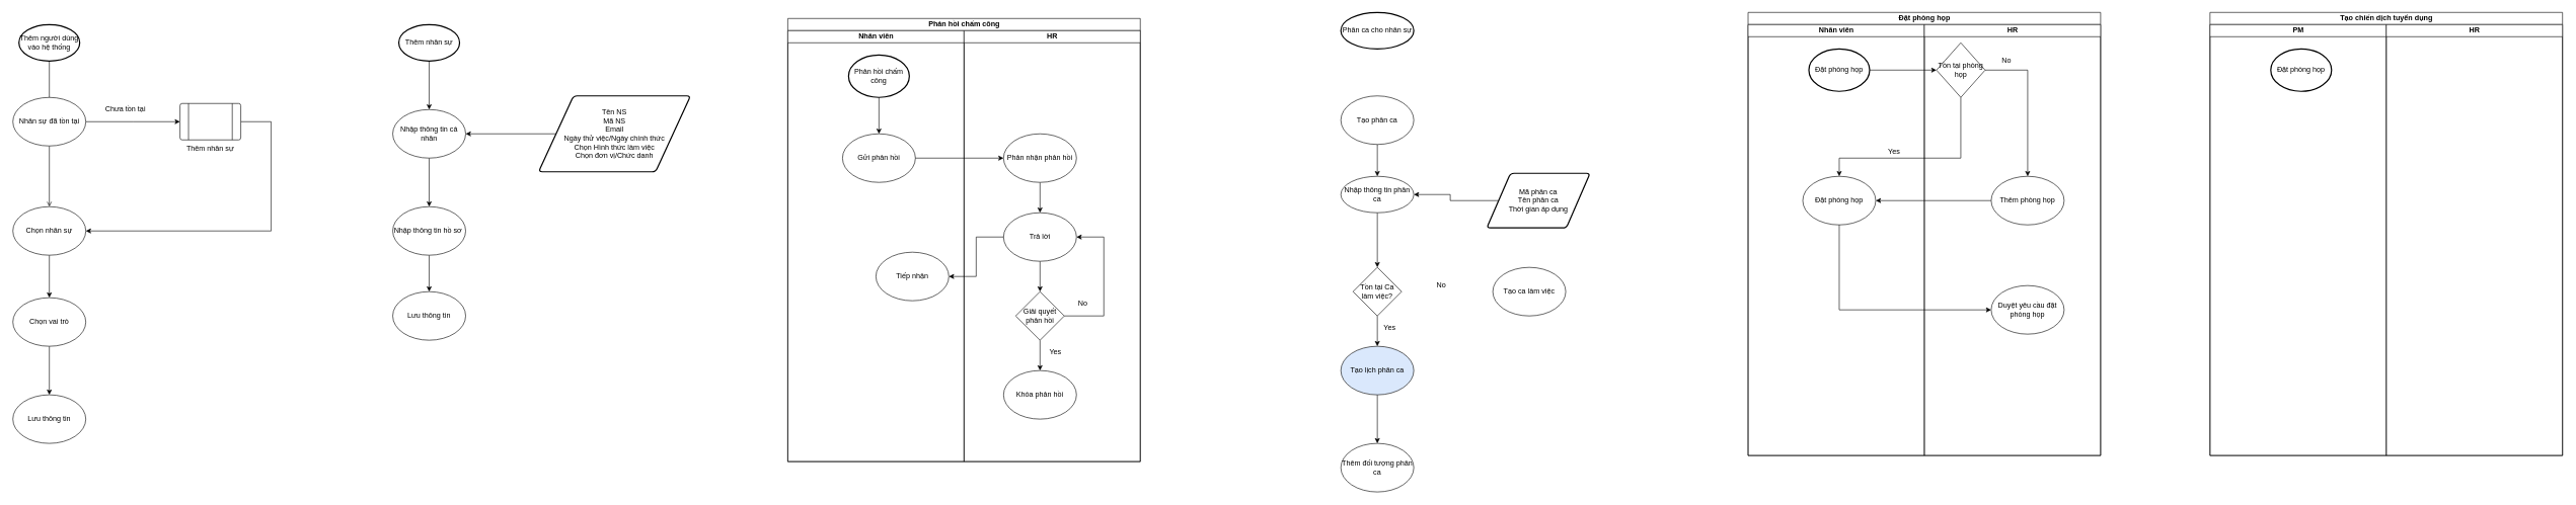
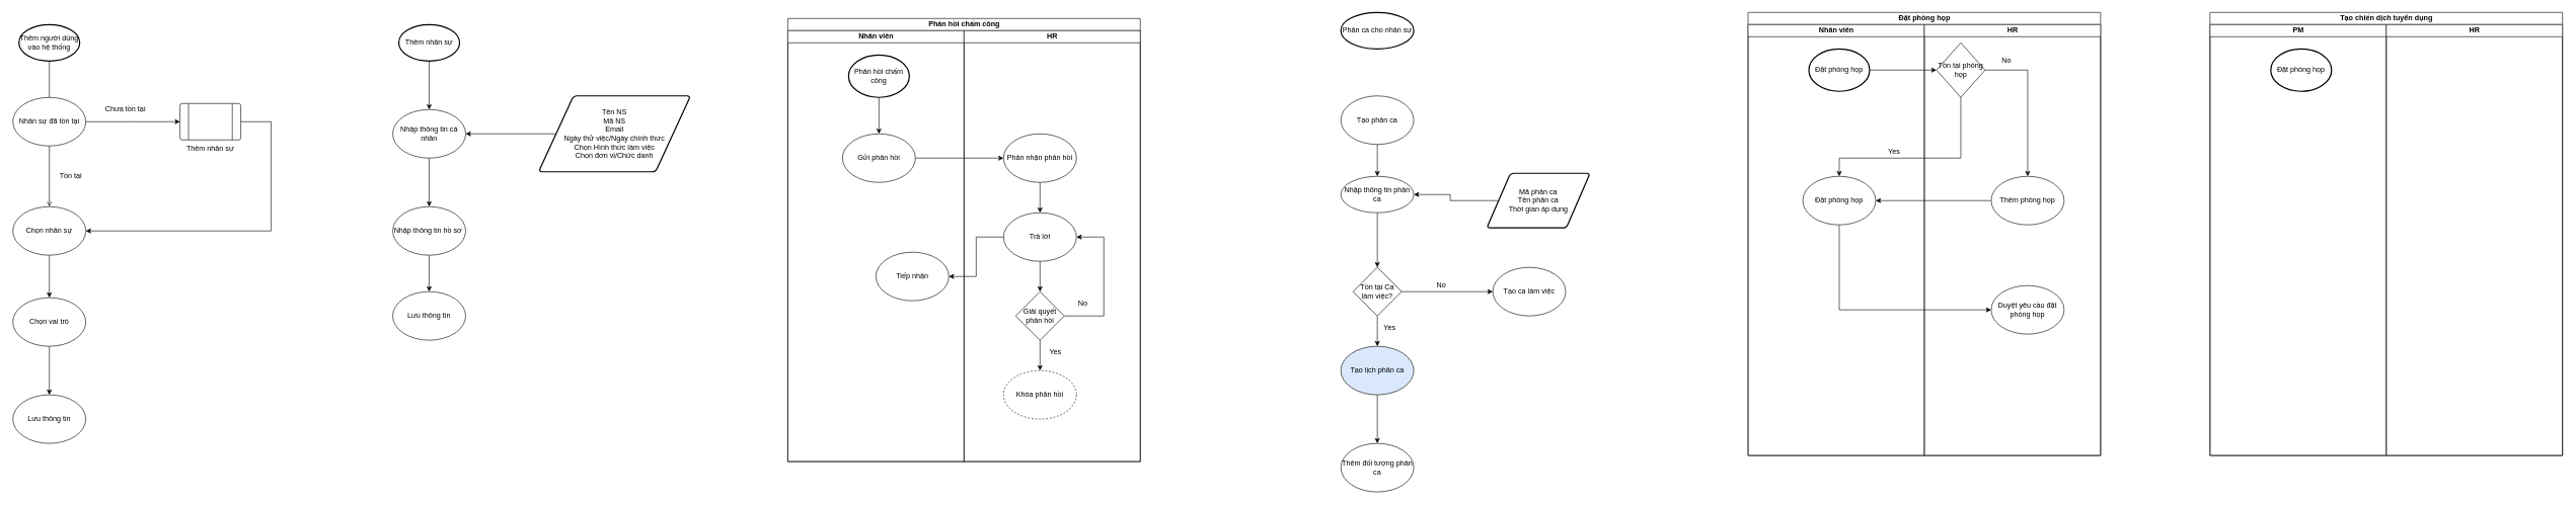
  <mxCell id="0" />
  <mxCell id="1" parent="0" />
  <mxCell id="2" style="edgeStyle=orthogonalEdgeStyle;rounded=0;orthogonalLoop=1;jettySize=auto;html=1;exitX=0.5;exitY=1;exitDx=0;exitDy=0;endArrow=open;" edge="1" parent="1" source="4" target="6"><mxGeometry relative="1" as="geometry" /></mxCell>
  <mxCell id="3" style="edgeStyle=orthogonalEdgeStyle;rounded=0;orthogonalLoop=1;jettySize=auto;html=1;entryX=0;entryY=0.5;entryDx=0;entryDy=0;" edge="1" parent="1" source="4"><mxGeometry relative="1" as="geometry"><mxPoint x="295" y="200" as="targetPoint" /></mxGeometry></mxCell>
  <mxCell id="4" value="Nhân sự đã tồn tại" style="ellipse;whiteSpace=wrap;html=1;" vertex="1" parent="1"><mxGeometry x="20" y="160" width="120" height="80" as="geometry" /></mxCell>
  <mxCell id="5" style="edgeStyle=orthogonalEdgeStyle;rounded=0;orthogonalLoop=1;jettySize=auto;html=1;exitX=0.5;exitY=1;exitDx=0;exitDy=0;entryX=0.5;entryY=0;entryDx=0;entryDy=0;" edge="1" parent="1" source="6" target="12"><mxGeometry relative="1" as="geometry" /></mxCell>
  <mxCell id="6" value="Chọn nhân sự" style="ellipse;whiteSpace=wrap;html=1;" vertex="1" parent="1"><mxGeometry x="20" y="340" width="120" height="80" as="geometry" /></mxCell>
+ <mxCell id="7" value="Tồn tại" style="text;html=1;align=center;verticalAlign=middle;resizable=0;points=[];autosize=1;" vertex="1" parent="1"><mxGeometry x="90" y="280" width="50" height="20" as="geometry" /></mxCell>
  <mxCell id="8" value="Chưa tồn tại" style="text;html=1;align=center;verticalAlign=middle;resizable=0;points=[];autosize=1;" vertex="1" parent="1"><mxGeometry x="165" y="170" width="80" height="20" as="geometry" /></mxCell>
  <mxCell id="9" style="edgeStyle=orthogonalEdgeStyle;rounded=0;orthogonalLoop=1;jettySize=auto;html=1;entryX=1;entryY=0.5;entryDx=0;entryDy=0;" edge="1" parent="1" source="10" target="6"><mxGeometry relative="1" as="geometry"><Array as="points"><mxPoint x="445" y="200" /><mxPoint x="445" y="380" /></Array></mxGeometry></mxCell>
  <mxCell id="10" value="Thêm nhân sự" style="verticalLabelPosition=bottom;verticalAlign=top;html=1;shape=process;whiteSpace=wrap;rounded=1;size=0.14;arcSize=6;" vertex="1" parent="1"><mxGeometry x="295" y="170" width="100" height="60" as="geometry" /></mxCell>
  <mxCell id="11" style="edgeStyle=orthogonalEdgeStyle;rounded=0;orthogonalLoop=1;jettySize=auto;html=1;" edge="1" parent="1" source="12" target="19"><mxGeometry relative="1" as="geometry" /></mxCell>
  <mxCell id="12" value="Chọn vai trò" style="ellipse;whiteSpace=wrap;html=1;" vertex="1" parent="1"><mxGeometry x="20" y="490" width="120" height="80" as="geometry" /></mxCell>
  <mxCell id="13" style="edgeStyle=orthogonalEdgeStyle;rounded=0;orthogonalLoop=1;jettySize=auto;html=1;entryX=0.5;entryY=0;entryDx=0;entryDy=0;endArrow=none;" edge="1" parent="1" source="14" target="4"><mxGeometry relative="1" as="geometry" /></mxCell>
  <mxCell id="14" value="Thêm người dùng vào hệ thống" style="strokeWidth=2;html=1;shape=mxgraph.flowchart.start_1;whiteSpace=wrap;" vertex="1" parent="1"><mxGeometry x="30" y="40" width="100" height="60" as="geometry" /></mxCell>
  <mxCell id="15" style="edgeStyle=orthogonalEdgeStyle;rounded=0;orthogonalLoop=1;jettySize=auto;html=1;" edge="1" parent="1" source="16" target="18"><mxGeometry relative="1" as="geometry" /></mxCell>
  <mxCell id="16" value="Thêm nhân sự" style="strokeWidth=2;html=1;shape=mxgraph.flowchart.start_1;whiteSpace=wrap;" vertex="1" parent="1"><mxGeometry x="655" y="40" width="100" height="60" as="geometry" /></mxCell>
  <mxCell id="17" style="edgeStyle=orthogonalEdgeStyle;rounded=0;orthogonalLoop=1;jettySize=auto;html=1;entryX=0.5;entryY=0;entryDx=0;entryDy=0;" edge="1" parent="1" source="18" target="24"><mxGeometry relative="1" as="geometry" /></mxCell>
  <mxCell id="18" value="Nhập thông tin cá nhân" style="ellipse;whiteSpace=wrap;html=1;" vertex="1" parent="1"><mxGeometry x="645" y="180" width="120" height="80" as="geometry" /></mxCell>
  <mxCell id="19" value="Lưu thông tin" style="ellipse;whiteSpace=wrap;html=1;" vertex="1" parent="1"><mxGeometry x="20" y="650" width="120" height="80" as="geometry" /></mxCell>
  <mxCell id="20" value="Lưu thông tin" style="ellipse;whiteSpace=wrap;html=1;" vertex="1" parent="1"><mxGeometry x="645" y="480" width="120" height="80" as="geometry" /></mxCell>
  <mxCell id="21" style="edgeStyle=orthogonalEdgeStyle;rounded=0;orthogonalLoop=1;jettySize=auto;html=1;entryX=1;entryY=0.5;entryDx=0;entryDy=0;" edge="1" parent="1" source="22" target="18"><mxGeometry relative="1" as="geometry" /></mxCell>
  <mxCell id="22" value="Tên NS&lt;br&gt;Mã NS&lt;br&gt;Email&lt;br&gt;Ngày thử việc/Ngày chính thức&lt;br&gt;Chọn Hình thức làm việc&lt;br&gt;Chọn đơn vị/Chức danh" style="shape=parallelogram;html=1;strokeWidth=2;perimeter=parallelogramPerimeter;whiteSpace=wrap;rounded=1;arcSize=12;size=0.23;" vertex="1" parent="1"><mxGeometry x="885" y="157.5" width="250" height="125" as="geometry" /></mxCell>
  <mxCell id="23" style="edgeStyle=orthogonalEdgeStyle;rounded=0;orthogonalLoop=1;jettySize=auto;html=1;entryX=0.5;entryY=0;entryDx=0;entryDy=0;" edge="1" parent="1" source="24" target="20"><mxGeometry relative="1" as="geometry" /></mxCell>
  <mxCell id="24" value="Nhập thông tin hồ sơ&amp;nbsp;" style="ellipse;whiteSpace=wrap;html=1;" vertex="1" parent="1"><mxGeometry x="645" y="340" width="120" height="80" as="geometry" /></mxCell>
  <mxCell id="25" value="Phản hồi chấm công" style="swimlane;html=1;childLayout=stackLayout;resizeParent=1;resizeParentMax=0;startSize=20;" vertex="1" parent="1"><mxGeometry x="1295" y="30" width="580" height="730" as="geometry" /></mxCell>
  <mxCell id="26" value="Nhân viên" style="swimlane;html=1;startSize=20;" vertex="1" parent="25"><mxGeometry y="20" width="290" height="710" as="geometry" /></mxCell>
  <mxCell id="27" style="edgeStyle=orthogonalEdgeStyle;rounded=0;orthogonalLoop=1;jettySize=auto;html=1;entryX=0.5;entryY=0;entryDx=0;entryDy=0;" edge="1" parent="26" source="28" target="29"><mxGeometry relative="1" as="geometry" /></mxCell>
  <mxCell id="28" value="Phản hồi chấm công" style="strokeWidth=2;html=1;shape=mxgraph.flowchart.start_2;whiteSpace=wrap;" vertex="1" parent="26"><mxGeometry x="100" y="40" width="100" height="70" as="geometry" /></mxCell>
  <mxCell id="29" value="Gửi phản hồi" style="ellipse;whiteSpace=wrap;html=1;" vertex="1" parent="26"><mxGeometry x="90" y="170" width="120" height="80" as="geometry" /></mxCell>
  <mxCell id="30" value="Tiếp nhận" style="ellipse;whiteSpace=wrap;html=1;" vertex="1" parent="26"><mxGeometry x="145" y="365" width="120" height="80" as="geometry" /></mxCell>
  <mxCell id="31" value="HR" style="swimlane;html=1;startSize=20;" vertex="1" parent="25"><mxGeometry x="290" y="20" width="290" height="710" as="geometry" /></mxCell>
  <mxCell id="32" style="edgeStyle=orthogonalEdgeStyle;rounded=0;orthogonalLoop=1;jettySize=auto;html=1;entryX=0.5;entryY=0;entryDx=0;entryDy=0;" edge="1" parent="31" source="33" target="35"><mxGeometry relative="1" as="geometry" /></mxCell>
  <mxCell id="33" value="Phản nhận phản hồi" style="ellipse;whiteSpace=wrap;html=1;" vertex="1" parent="31"><mxGeometry x="65" y="170" width="120" height="80" as="geometry" /></mxCell>
  <mxCell id="34" style="edgeStyle=orthogonalEdgeStyle;rounded=0;orthogonalLoop=1;jettySize=auto;html=1;exitX=0.5;exitY=1;exitDx=0;exitDy=0;" edge="1" parent="31" source="35" target="38"><mxGeometry relative="1" as="geometry" /></mxCell>
  <mxCell id="35" value="Trả lời" style="ellipse;whiteSpace=wrap;html=1;" vertex="1" parent="31"><mxGeometry x="65" y="300" width="120" height="80" as="geometry" /></mxCell>
  <mxCell id="36" style="edgeStyle=orthogonalEdgeStyle;rounded=0;orthogonalLoop=1;jettySize=auto;html=1;exitX=0.5;exitY=1;exitDx=0;exitDy=0;entryX=0.5;entryY=0;entryDx=0;entryDy=0;" edge="1" parent="31" source="38" target="39"><mxGeometry relative="1" as="geometry" /></mxCell>
  <mxCell id="37" style="edgeStyle=orthogonalEdgeStyle;rounded=0;orthogonalLoop=1;jettySize=auto;html=1;exitX=1;exitY=0.5;exitDx=0;exitDy=0;entryX=1;entryY=0.5;entryDx=0;entryDy=0;" edge="1" parent="31" source="38" target="35"><mxGeometry relative="1" as="geometry"><Array as="points"><mxPoint x="230" y="470" /><mxPoint x="230" y="340" /></Array></mxGeometry></mxCell>
  <mxCell id="38" value="Giải quyết phản hồi" style="rhombus;whiteSpace=wrap;html=1;" vertex="1" parent="31"><mxGeometry x="85" y="430" width="80" height="80" as="geometry" /></mxCell>
- <mxCell id="39" value="Khóa phản hồi" style="ellipse;whiteSpace=wrap;html=1;" vertex="1" parent="31"><mxGeometry x="65" y="560" width="120" height="80" as="geometry" /></mxCell>
+ <mxCell id="39" value="Khóa phản hồi" style="ellipse;whiteSpace=wrap;html=1;dashed=1;" vertex="1" parent="31"><mxGeometry x="65" y="560" width="120" height="80" as="geometry" /></mxCell>
  <mxCell id="40" value="Yes" style="text;html=1;align=center;verticalAlign=middle;resizable=0;points=[];autosize=1;" vertex="1" parent="31"><mxGeometry x="130" y="520" width="40" height="20" as="geometry" /></mxCell>
  <mxCell id="41" value="No" style="text;html=1;align=center;verticalAlign=middle;resizable=0;points=[];autosize=1;" vertex="1" parent="31"><mxGeometry x="180" y="440" width="30" height="20" as="geometry" /></mxCell>
  <mxCell id="42" style="edgeStyle=orthogonalEdgeStyle;rounded=0;orthogonalLoop=1;jettySize=auto;html=1;" edge="1" parent="25" source="29" target="33"><mxGeometry relative="1" as="geometry" /></mxCell>
  <mxCell id="43" style="edgeStyle=orthogonalEdgeStyle;rounded=0;orthogonalLoop=1;jettySize=auto;html=1;entryX=1;entryY=0.5;entryDx=0;entryDy=0;" edge="1" parent="25" source="35" target="30"><mxGeometry relative="1" as="geometry" /></mxCell>
  <mxCell id="44" value="Phân ca cho nhân sự" style="strokeWidth=2;html=1;shape=mxgraph.flowchart.start_1;whiteSpace=wrap;" vertex="1" parent="1"><mxGeometry x="2205" y="20" width="120" height="60" as="geometry" /></mxCell>
  <mxCell id="45" style="edgeStyle=orthogonalEdgeStyle;rounded=0;orthogonalLoop=1;jettySize=auto;html=1;exitX=0.5;exitY=1;exitDx=0;exitDy=0;" edge="1" parent="1" source="46" target="48"><mxGeometry relative="1" as="geometry" /></mxCell>
  <mxCell id="46" value="Tạo phân ca" style="ellipse;whiteSpace=wrap;html=1;" vertex="1" parent="1"><mxGeometry x="2205" y="157.5" width="120" height="80" as="geometry" /></mxCell>
  <mxCell id="47" style="edgeStyle=orthogonalEdgeStyle;rounded=0;orthogonalLoop=1;jettySize=auto;html=1;" edge="1" parent="1" source="48" target="55"><mxGeometry relative="1" as="geometry" /></mxCell>
  <mxCell id="48" value="Nhập thông tin phân ca" style="ellipse;whiteSpace=wrap;html=1;" vertex="1" parent="1"><mxGeometry x="2205" y="290" width="120" height="60" as="geometry" /></mxCell>
  <mxCell id="49" style="edgeStyle=orthogonalEdgeStyle;rounded=0;orthogonalLoop=1;jettySize=auto;html=1;exitX=0;exitY=0.5;exitDx=0;exitDy=0;entryX=1;entryY=0.5;entryDx=0;entryDy=0;" edge="1" parent="1" source="50" target="48"><mxGeometry relative="1" as="geometry" /></mxCell>
  <mxCell id="50" value="Mã phân ca&lt;br&gt;Tên phân ca&lt;br&gt;Thời gian áp dụng&lt;br&gt;" style="shape=parallelogram;html=1;strokeWidth=2;perimeter=parallelogramPerimeter;whiteSpace=wrap;rounded=1;arcSize=12;size=0.23;" vertex="1" parent="1"><mxGeometry x="2445" y="285" width="170" height="90" as="geometry" /></mxCell>
  <mxCell id="51" style="edgeStyle=orthogonalEdgeStyle;rounded=0;orthogonalLoop=1;jettySize=auto;html=1;entryX=0.5;entryY=0;entryDx=0;entryDy=0;" edge="1" parent="1" source="52" target="59"><mxGeometry relative="1" as="geometry" /></mxCell>
  <mxCell id="52" value="Tạo lịch phân ca" style="ellipse;whiteSpace=wrap;html=1;fillColor=#dae8fc;" vertex="1" parent="1"><mxGeometry x="2205" y="570" width="120" height="80" as="geometry" /></mxCell>
+ <mxCell id="53" style="edgeStyle=orthogonalEdgeStyle;rounded=0;orthogonalLoop=1;jettySize=auto;html=1;" edge="1" parent="1" source="55" target="56"><mxGeometry relative="1" as="geometry" /></mxCell>
  <mxCell id="54" style="edgeStyle=orthogonalEdgeStyle;rounded=0;orthogonalLoop=1;jettySize=auto;html=1;exitX=0.5;exitY=1;exitDx=0;exitDy=0;" edge="1" parent="1" source="55" target="52"><mxGeometry relative="1" as="geometry" /></mxCell>
  <mxCell id="55" value="Tồn tại Ca làm việc?" style="rhombus;whiteSpace=wrap;html=1;" vertex="1" parent="1"><mxGeometry x="2225" y="440" width="80" height="80" as="geometry" /></mxCell>
  <mxCell id="56" value="Tạo ca làm việc" style="ellipse;whiteSpace=wrap;html=1;" vertex="1" parent="1"><mxGeometry x="2455" y="440" width="120" height="80" as="geometry" /></mxCell>
  <mxCell id="57" value="No" style="text;html=1;align=center;verticalAlign=middle;resizable=0;points=[];autosize=1;" vertex="1" parent="1"><mxGeometry x="2355" y="460" width="30" height="20" as="geometry" /></mxCell>
  <mxCell id="58" value="Yes" style="text;html=1;align=center;verticalAlign=middle;resizable=0;points=[];autosize=1;" vertex="1" parent="1"><mxGeometry x="2265" y="530" width="40" height="20" as="geometry" /></mxCell>
  <mxCell id="59" value="Thêm đối tượng phân ca" style="ellipse;whiteSpace=wrap;html=1;" vertex="1" parent="1"><mxGeometry x="2205" y="730" width="120" height="80" as="geometry" /></mxCell>
  <mxCell id="60" value="Đặt phòng họp" style="swimlane;html=1;childLayout=stackLayout;resizeParent=1;resizeParentMax=0;startSize=20;" vertex="1" parent="1"><mxGeometry x="2875" y="20" width="580" height="730" as="geometry" /></mxCell>
  <mxCell id="61" value="Nhân viên" style="swimlane;html=1;startSize=20;" vertex="1" parent="60"><mxGeometry y="20" width="290" height="710" as="geometry" /></mxCell>
  <mxCell id="62" value="Đặt phòng họp" style="strokeWidth=2;html=1;shape=mxgraph.flowchart.start_2;whiteSpace=wrap;" vertex="1" parent="61"><mxGeometry x="100" y="40" width="100" height="70" as="geometry" /></mxCell>
  <mxCell id="63" value="Đặt phòng họp" style="ellipse;whiteSpace=wrap;html=1;" vertex="1" parent="61"><mxGeometry x="90" y="250" width="120" height="80" as="geometry" /></mxCell>
  <mxCell id="64" value="Yes" style="text;html=1;align=center;verticalAlign=middle;resizable=0;points=[];autosize=1;" vertex="1" parent="61"><mxGeometry x="220" y="200" width="40" height="20" as="geometry" /></mxCell>
  <mxCell id="65" style="edgeStyle=orthogonalEdgeStyle;rounded=0;orthogonalLoop=1;jettySize=auto;html=1;entryX=0;entryY=0.5;entryDx=0;entryDy=0;" edge="1" parent="60" source="62" target="70"><mxGeometry relative="1" as="geometry" /></mxCell>
  <mxCell id="66" style="edgeStyle=orthogonalEdgeStyle;rounded=0;orthogonalLoop=1;jettySize=auto;html=1;entryX=0.5;entryY=0;entryDx=0;entryDy=0;" edge="1" parent="60" source="70" target="63"><mxGeometry relative="1" as="geometry"><Array as="points"><mxPoint x="350" y="240" /></Array></mxGeometry></mxCell>
  <mxCell id="67" style="edgeStyle=orthogonalEdgeStyle;rounded=0;orthogonalLoop=1;jettySize=auto;html=1;entryX=1;entryY=0.5;entryDx=0;entryDy=0;" edge="1" parent="60" source="71" target="63"><mxGeometry relative="1" as="geometry" /></mxCell>
  <mxCell id="68" value="HR" style="swimlane;html=1;startSize=20;" vertex="1" parent="60"><mxGeometry x="290" y="20" width="290" height="710" as="geometry" /></mxCell>
  <mxCell id="69" style="edgeStyle=orthogonalEdgeStyle;rounded=0;orthogonalLoop=1;jettySize=auto;html=1;entryX=0.5;entryY=0;entryDx=0;entryDy=0;" edge="1" parent="68" source="70" target="71"><mxGeometry relative="1" as="geometry" /></mxCell>
  <mxCell id="70" value="Tồn tại phòng họp" style="rhombus;whiteSpace=wrap;html=1;" vertex="1" parent="68"><mxGeometry x="20" y="30" width="80" height="90" as="geometry" /></mxCell>
  <mxCell id="71" value="Thêm phòng họp" style="ellipse;whiteSpace=wrap;html=1;" vertex="1" parent="68"><mxGeometry x="110" y="250" width="120" height="80" as="geometry" /></mxCell>
  <mxCell id="72" value="No" style="text;html=1;align=center;verticalAlign=middle;resizable=0;points=[];autosize=1;" vertex="1" parent="68"><mxGeometry x="120" y="50" width="30" height="20" as="geometry" /></mxCell>
  <mxCell id="73" value="Duyệt yêu cầu đặt phòng họp" style="ellipse;whiteSpace=wrap;html=1;" vertex="1" parent="68"><mxGeometry x="110" y="430" width="120" height="80" as="geometry" /></mxCell>
  <mxCell id="74" style="edgeStyle=orthogonalEdgeStyle;rounded=0;orthogonalLoop=1;jettySize=auto;html=1;entryX=0;entryY=0.5;entryDx=0;entryDy=0;" edge="1" parent="60" source="63" target="73"><mxGeometry relative="1" as="geometry"><Array as="points"><mxPoint x="150" y="490" /></Array></mxGeometry></mxCell>
  <mxCell id="75" value="Tạo chiến dịch tuyển dụng" style="swimlane;html=1;childLayout=stackLayout;resizeParent=1;resizeParentMax=0;startSize=20;" vertex="1" parent="1"><mxGeometry x="3635" y="20" width="580" height="730" as="geometry" /></mxCell>
  <mxCell id="76" value="PM" style="swimlane;html=1;startSize=20;" vertex="1" parent="75"><mxGeometry y="20" width="290" height="710" as="geometry" /></mxCell>
  <mxCell id="77" value="Đặt phòng họp" style="strokeWidth=2;html=1;shape=mxgraph.flowchart.start_2;whiteSpace=wrap;" vertex="1" parent="76"><mxGeometry x="100" y="40" width="100" height="70" as="geometry" /></mxCell>
  <mxCell id="78" value="HR" style="swimlane;html=1;startSize=20;" vertex="1" parent="75"><mxGeometry x="290" y="20" width="290" height="710" as="geometry" /></mxCell>
